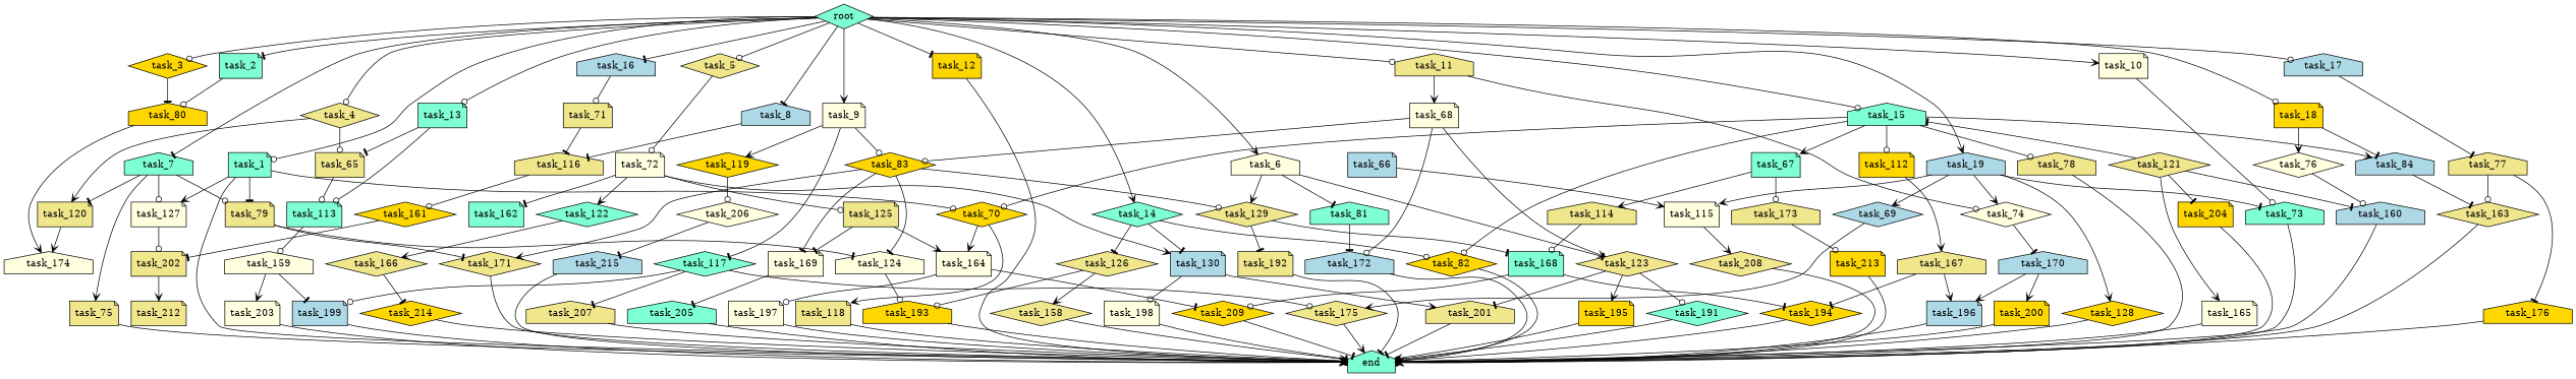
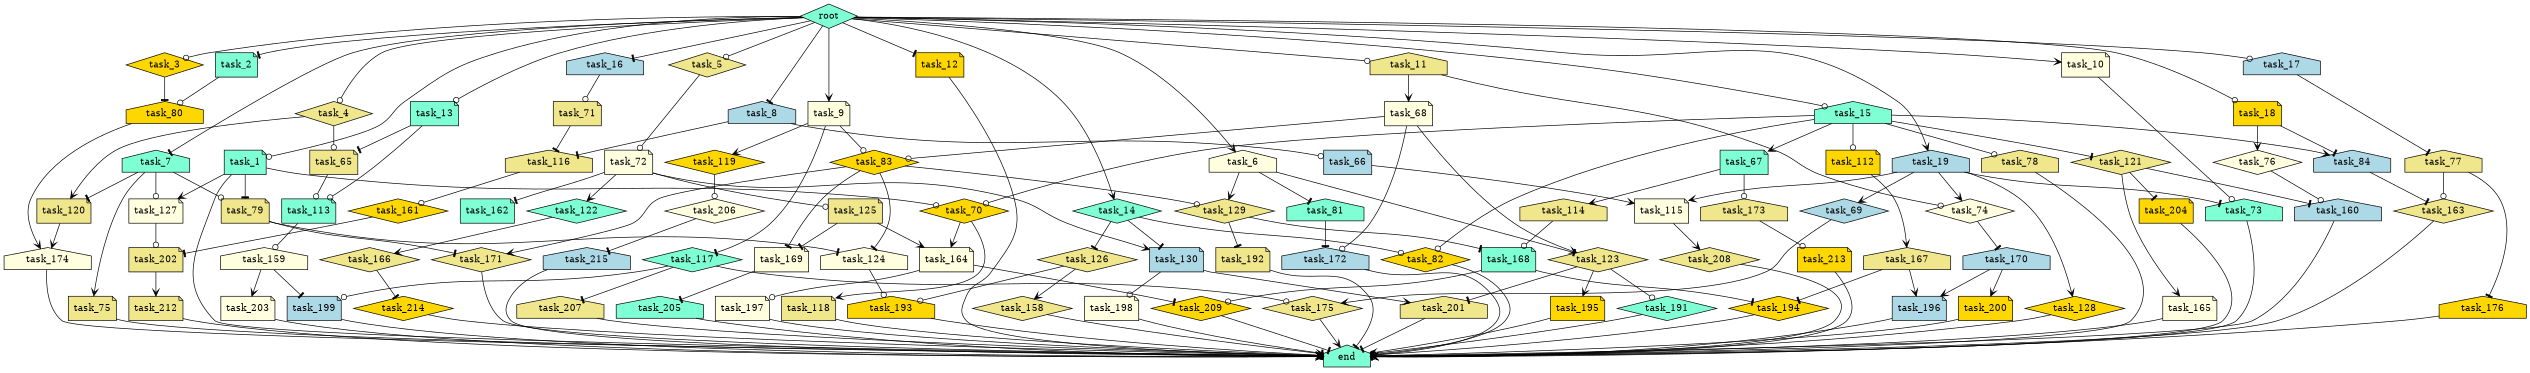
  digraph {
    node [fillcolor=khaki shape=note style=filled]
    edge [arrowhead=odot]
    root [fillcolor=aquamarine shape=diamond]
    task_1 [fillcolor=aquamarine]
    task_2 [fillcolor=aquamarine]
    task_3 [fillcolor=gold shape=diamond]
    task_4 [shape=diamond]
    task_5 [shape=diamond]
    task_6 [fillcolor=lightyellow shape=house]
    task_7 [fillcolor=aquamarine shape=house]
    task_8 [fillcolor=lightblue shape=house]
    task_9 [fillcolor=lightyellow]
    task_10 [fillcolor=lightyellow]
    task_11 [shape=house]
    task_12 [fillcolor=gold]
    task_13 [fillcolor=aquamarine]
    task_14 [fillcolor=aquamarine shape=diamond]
    task_15 [fillcolor=aquamarine shape=house]
    task_16 [fillcolor=lightblue shape=house]
    task_17 [fillcolor=lightblue shape=house]
    task_18 [fillcolor=gold]
    task_19 [fillcolor=lightblue shape=house]
    task_70 [fillcolor=gold shape=diamond]
    task_79
    task_127 [fillcolor=lightyellow]
    end [fillcolor=aquamarine shape=house]
    task_80 [fillcolor=gold shape=house]
    task_65
    task_120
    task_72 [fillcolor=lightyellow]
    task_81 [fillcolor=aquamarine shape=house]
    task_123 [shape=diamond]
    task_129 [shape=diamond]
    task_75
    task_66 [fillcolor=lightblue]
    task_116 [shape=house]
    task_83 [fillcolor=gold shape=diamond]
    task_117 [fillcolor=aquamarine shape=diamond]
    task_119 [fillcolor=gold shape=diamond]
    task_73 [fillcolor=aquamarine shape=house]
    task_68 [fillcolor=lightyellow]
    task_74 [fillcolor=lightyellow shape=diamond]
    task_113 [fillcolor=aquamarine]
    task_82 [fillcolor=gold shape=diamond]
    task_126 [shape=diamond]
    task_130 [fillcolor=lightblue]
    task_67 [fillcolor=aquamarine]
    task_78 [shape=house]
    task_84 [fillcolor=lightblue shape=house]
    task_112 [fillcolor=gold]
    task_121 [shape=diamond]
    task_71
    task_77 [shape=house]
    task_76 [fillcolor=lightyellow shape=diamond]
    task_69 [fillcolor=lightblue shape=diamond]
    task_115 [fillcolor=lightyellow]
    task_128 [fillcolor=gold shape=diamond]
    task_118
    task_164 [fillcolor=lightyellow]
    task_124 [fillcolor=lightyellow shape=house]
    task_171 [shape=diamond]
    task_202
    task_174 [fillcolor=lightyellow shape=house]
    task_122 [fillcolor=aquamarine shape=diamond]
    task_125
    task_162 [fillcolor=aquamarine]
    task_172 [fillcolor=lightblue shape=house]
    task_191 [fillcolor=aquamarine shape=diamond]
    task_195 [fillcolor=gold]
    task_201 [shape=house]
    task_168 [fillcolor=aquamarine]
    task_192
    task_161 [fillcolor=gold shape=diamond]
    task_169 [fillcolor=lightyellow]
    task_175 [shape=diamond]
    task_199 [fillcolor=lightblue]
    task_207 [shape=house]
    task_206 [fillcolor=lightyellow shape=diamond]
    task_170 [fillcolor=lightblue shape=house]
    task_159 [fillcolor=lightyellow shape=house]
    task_193 [fillcolor=gold shape=house]
    task_158 [shape=diamond]
    task_198 [fillcolor=lightyellow]
    task_114 [shape=house]
    task_173 [shape=house]
    task_163 [shape=diamond]
    task_167 [shape=house]
    task_160 [fillcolor=lightblue shape=house]
    task_165 [fillcolor=lightyellow]
    task_204 [fillcolor=gold]
    task_176 [fillcolor=gold shape=house]
    task_208 [shape=diamond]
    task_213 [fillcolor=gold]
    task_197 [fillcolor=lightyellow]
    task_209 [fillcolor=gold shape=diamond]
    task_166 [shape=diamond]
    task_196 [fillcolor=lightblue]
    task_200 [fillcolor=gold]
    task_205 [fillcolor=aquamarine shape=house]
    task_194 [fillcolor=gold shape=diamond]
    task_203 [fillcolor=lightyellow]
    task_215 [fillcolor=lightblue shape=house]
    task_214 [fillcolor=gold shape=diamond]
    task_212
    root -> task_1
    root -> task_2 [arrowhead=tee]
    root -> task_3
    root -> task_4
    root -> task_5
    root -> task_6 [arrowhead=vee]
    root -> task_7 [arrowhead=tee]
    root -> task_8 [arrowhead=tee]
    root -> task_9 [arrowhead=vee]
    root -> task_10 [arrowhead=vee]
    root -> task_11
    root -> task_12 [arrowhead=tee]
    root -> task_13
    root -> task_14 [arrowhead=vee]
    root -> task_15
    root -> task_16 [arrowhead=tee]
    root -> task_17
    root -> task_18
    root -> task_19 [arrowhead=vee]
    task_1 -> task_70
    task_1 -> task_79 [arrowhead=tee]
    task_1 -> task_127 [arrowhead=vee]
    task_1 -> end [arrowhead=vee]
    task_2 -> task_80
    task_3 -> task_80 [arrowhead=tee]
    task_4 -> task_65
    task_4 -> task_120 [arrowhead=vee]
    task_5 -> task_72
    task_6 -> task_81 [arrowhead=tee]
    task_6 -> task_123 [arrowhead=tee]
    task_6 -> task_129 [arrowhead=vee]
    task_7 -> task_79
    task_7 -> task_127
    task_7 -> task_120 [arrowhead=tee]
    task_7 -> task_75 [arrowhead=vee]
+   task_8 -> task_66
    task_8 -> task_116 [arrowhead=tee]
    task_9 -> task_83
    task_9 -> task_117 [arrowhead=tee]
    task_9 -> task_119 [arrowhead=vee]
    task_10 -> task_73
    task_11 -> task_68 [arrowhead=vee]
    task_11 -> task_74
    task_12 -> end [arrowhead=tee]
    task_13 -> task_65 [arrowhead=tee]
    task_13 -> task_113
    task_14 -> task_82
    task_14 -> task_126 [arrowhead=tee]
    task_14 -> task_130 [arrowhead=tee]
    task_15 -> task_70
    task_15 -> task_82
    task_15 -> task_67 [arrowhead=vee]
    task_15 -> task_78
    task_15 -> task_84 [arrowhead=vee]
    task_15 -> task_112
-   task_121 -> task_15 [arrowhead=tee]
+   task_15 -> task_121 [arrowhead=tee]
    task_16 -> task_71
    task_17 -> task_77 [arrowhead=tee]
    task_18 -> task_84 [arrowhead=tee]
    task_18 -> task_76 [arrowhead=vee]
    task_19 -> task_73 [arrowhead=tee]
    task_19 -> task_74 [arrowhead=vee]
    task_19 -> task_69 [arrowhead=vee]
    task_19 -> task_115 [arrowhead=vee]
    task_19 -> task_128 [arrowhead=vee]
    task_70 -> task_118 [arrowhead=vee]
    task_70 -> task_164 [arrowhead=vee]
    task_79 -> task_124 [arrowhead=tee]
    task_79 -> task_171 [arrowhead=tee]
    task_127 -> task_202
    task_80 -> task_174 [arrowhead=vee]
    task_65 -> task_113
    task_120 -> task_174 [arrowhead=vee]
    task_72 -> task_130 [arrowhead=vee]
    task_72 -> task_122 [arrowhead=vee]
    task_72 -> task_125
    task_72 -> task_162 [arrowhead=tee]
    task_81 -> task_172 [arrowhead=tee]
    task_123 -> task_191
    task_123 -> task_195 [arrowhead=vee]
    task_123 -> task_201 [arrowhead=tee]
    task_129 -> task_168 [arrowhead=tee]
    task_129 -> task_192 [arrowhead=tee]
    task_75 -> end [arrowhead=tee]
    task_66 -> task_115 [arrowhead=vee]
    task_116 -> task_161
    task_83 -> task_129
    task_83 -> task_124 [arrowhead=tee]
    task_83 -> task_171 [arrowhead=vee]
    task_83 -> task_169 [arrowhead=tee]
    task_117 -> task_175
    task_117 -> task_199
    task_117 -> task_207 [arrowhead=tee]
    task_119 -> task_206
    task_73 -> end [arrowhead=vee]
    task_68 -> task_123 [arrowhead=vee]
    task_68 -> task_83
    task_68 -> task_172
    task_74 -> task_170 [arrowhead=tee]
    task_113 -> task_159
    task_82 -> end
    task_126 -> task_193
    task_126 -> task_158 [arrowhead=vee]
    task_130 -> task_201 [arrowhead=vee]
    task_130 -> task_198
    task_67 -> task_114 [arrowhead=vee]
    task_67 -> task_173
    task_78 -> end [arrowhead=vee]
    task_84 -> task_163 [arrowhead=tee]
    task_112 -> task_167 [arrowhead=vee]
    task_121 -> task_160 [arrowhead=tee]
    task_121 -> task_165 [arrowhead=vee]
    task_121 -> task_204 [arrowhead=tee]
    task_71 -> task_116 [arrowhead=tee]
    task_77 -> task_163
    task_77 -> task_176 [arrowhead=tee]
    task_76 -> task_160
    task_69 -> task_175 [arrowhead=vee]
    task_115 -> task_208 [arrowhead=vee]
    task_128 -> end
    task_118 -> end [arrowhead=vee]
    task_164 -> task_197
    task_164 -> task_209 [arrowhead=tee]
    task_124 -> task_193
    task_171 -> end [arrowhead=tee]
    task_202 -> task_212 [arrowhead=vee]
+   task_174 -> end
    task_122 -> task_166 [arrowhead=vee]
    task_125 -> task_164 [arrowhead=vee]
    task_125 -> task_169 [arrowhead=tee]
    task_172 -> end
    task_191 -> end
    task_195 -> end [arrowhead=vee]
    task_201 -> end [arrowhead=tee]
    task_168 -> task_209
    task_168 -> task_194 [arrowhead=tee]
    task_192 -> end [arrowhead=tee]
    task_161 -> task_202 [arrowhead=tee]
    task_169 -> task_205 [arrowhead=tee]
    task_175 -> end [arrowhead=vee]
    task_199 -> end [arrowhead=vee]
    task_207 -> end
    task_206 -> task_215 [arrowhead=tee]
    task_170 -> task_196 [arrowhead=vee]
    task_170 -> task_200 [arrowhead=vee]
    task_159 -> task_199 [arrowhead=tee]
    task_159 -> task_203 [arrowhead=vee]
    task_193 -> end [arrowhead=vee]
    task_158 -> end [arrowhead=vee]
    task_198 -> end [arrowhead=tee]
    task_114 -> task_168
    task_173 -> task_213
    task_163 -> end [arrowhead=tee]
    task_167 -> task_196 [arrowhead=vee]
    task_167 -> task_194 [arrowhead=tee]
    task_160 -> end [arrowhead=vee]
    task_165 -> end [arrowhead=tee]
    task_204 -> end
    task_176 -> end [arrowhead=vee]
    task_208 -> end [arrowhead=vee]
    task_213 -> end
    task_197 -> end [arrowhead=tee]
    task_209 -> end [arrowhead=tee]
    task_166 -> task_214 [arrowhead=tee]
    task_196 -> end [arrowhead=tee]
    task_200 -> end [arrowhead=tee]
    task_205 -> end [arrowhead=vee]
    task_194 -> end [arrowhead=tee]
    task_203 -> end
    task_215 -> end [arrowhead=vee]
    task_214 -> end
+   task_212 -> end
  }
